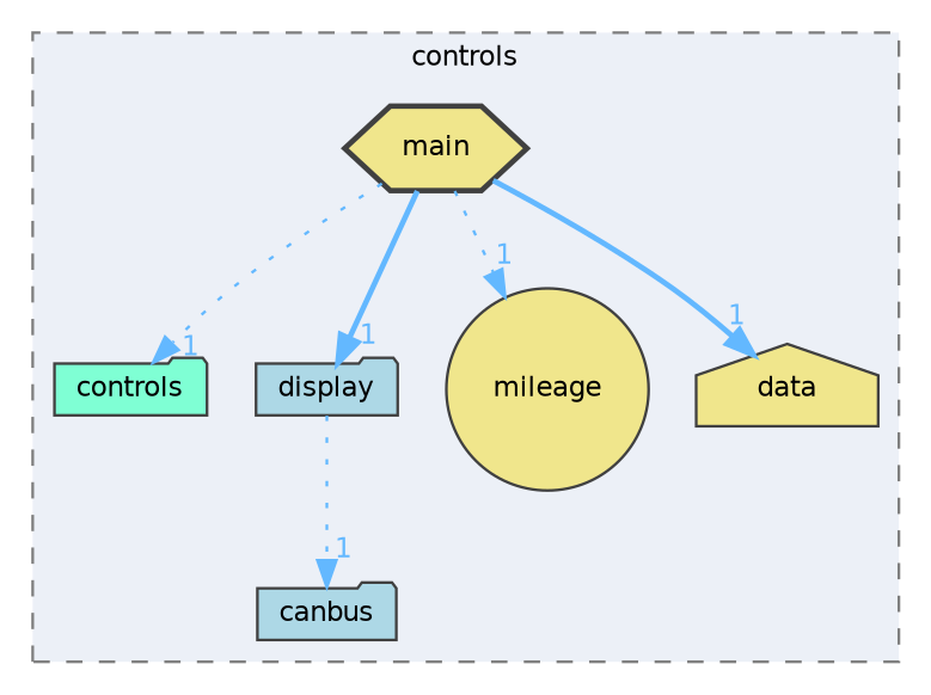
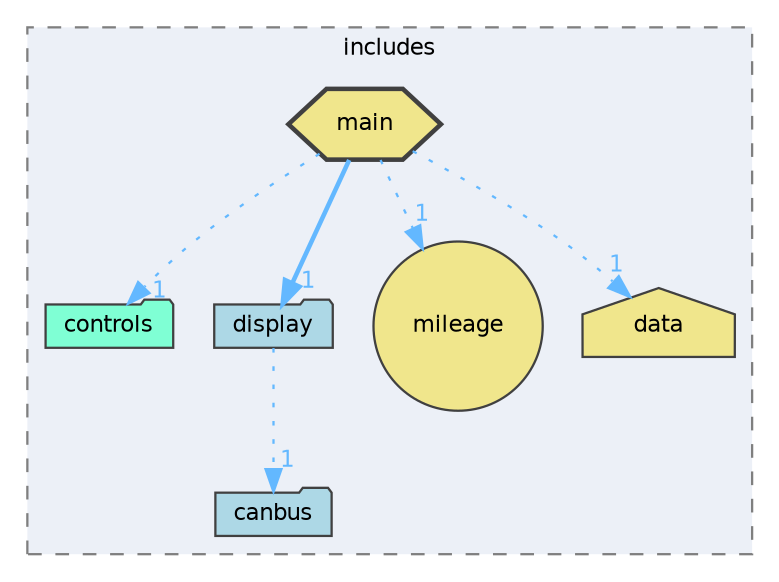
  digraph {
    compound=true
    node [color=grey25 fillcolor=khaki fontname=Helvetica fontsize=10 shape=folder style=filled]
    edge [color=steelblue1 fontcolor=steelblue1 fontname=Helvetica fontsize=10 headlabel=1 labeldistance=1.5 labelfontname=Helvetica labelfontsize=10 style=dotted]
    n1 [fillcolor=aquamarine height=0.2 label=controls width=0.4]
    n2 [fillcolor=lightblue height=0.2 label=canbus width=0.4]
    n3 [fillcolor=lightblue height=0.2 label=display width=0.4]
    n4 [height=0.2 label=mileage shape=circle width=0.4]
    n5 [height=0.2 label=data shape=house width=0.4]
    n6 [height=0.2 label=main shape=hexagon style="filled,bold" width=0.4]
    subgraph cluster_1 {
      bgcolor="#ecf0f7"
      fontname=Helvetica
      fontsize=10
-     label=controls
+     label=includes
      pencolor=grey50
      style="filled,dashed"
      n1
      n2
      n3
      n4
      n5
      n6
    }
    n3 -> n2
    n6 -> n1
    n6 -> n3 [style=bold]
    n6 -> n4
-   n6 -> n5 [style=bold]
+   n6 -> n5
  }
